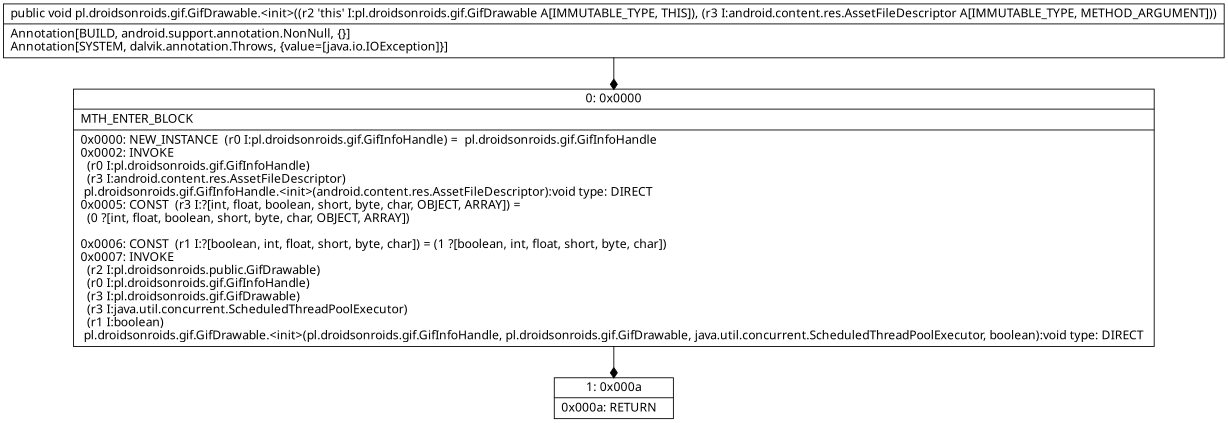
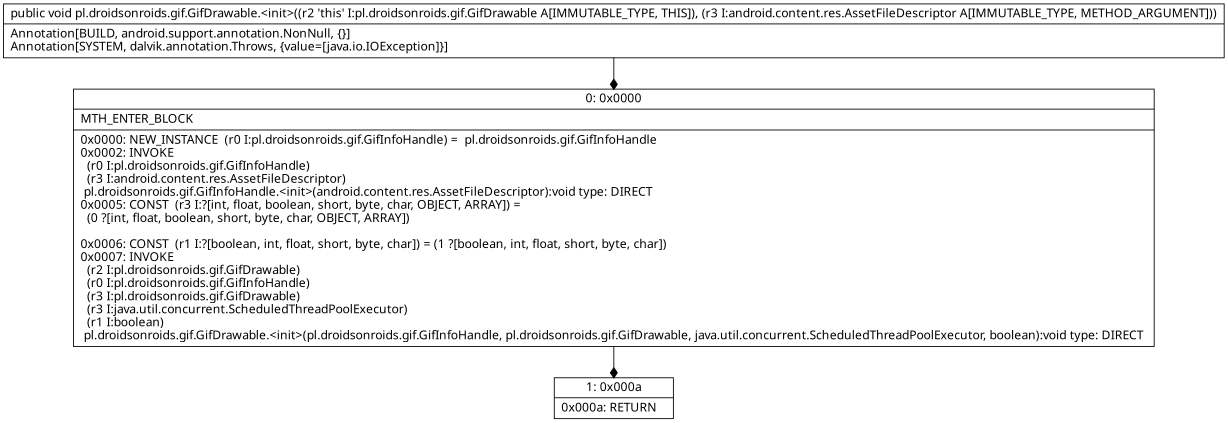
  digraph {
    fontname="Noto Sans"
    node [shape=record fontname="Noto Sans"]
    edge [arrowhead=diamond fontname="Noto Sans"]
-   n1 [label="{0\:\ 0x0000|MTH_ENTER_BLOCK\l|0x0000: NEW_INSTANCE  (r0 I:pl.droidsonroids.gif.GifInfoHandle) =  pl.droidsonroids.gif.GifInfoHandle \l0x0002: INVOKE  \l  (r0 I:pl.droidsonroids.gif.GifInfoHandle)\l  (r3 I:android.content.res.AssetFileDescriptor)\l pl.droidsonroids.gif.GifInfoHandle.\<init\>(android.content.res.AssetFileDescriptor):void type: DIRECT \l0x0005: CONST  (r3 I:?[int, float, boolean, short, byte, char, OBJECT, ARRAY]) = \l  (0 ?[int, float, boolean, short, byte, char, OBJECT, ARRAY])\l \l0x0006: CONST  (r1 I:?[boolean, int, float, short, byte, char]) = (1 ?[boolean, int, float, short, byte, char]) \l0x0007: INVOKE  \l  (r2 I:pl.droidsonroids.public.GifDrawable)\l  (r0 I:pl.droidsonroids.gif.GifInfoHandle)\l  (r3 I:pl.droidsonroids.gif.GifDrawable)\l  (r3 I:java.util.concurrent.ScheduledThreadPoolExecutor)\l  (r1 I:boolean)\l pl.droidsonroids.gif.GifDrawable.\<init\>(pl.droidsonroids.gif.GifInfoHandle, pl.droidsonroids.gif.GifDrawable, java.util.concurrent.ScheduledThreadPoolExecutor, boolean):void type: DIRECT \l}"]
+   n1 [label="{0\:\ 0x0000|MTH_ENTER_BLOCK\l|0x0000: NEW_INSTANCE  (r0 I:pl.droidsonroids.gif.GifInfoHandle) =  pl.droidsonroids.gif.GifInfoHandle \l0x0002: INVOKE  \l  (r0 I:pl.droidsonroids.gif.GifInfoHandle)\l  (r3 I:android.content.res.AssetFileDescriptor)\l pl.droidsonroids.gif.GifInfoHandle.\<init\>(android.content.res.AssetFileDescriptor):void type: DIRECT \l0x0005: CONST  (r3 I:?[int, float, boolean, short, byte, char, OBJECT, ARRAY]) = \l  (0 ?[int, float, boolean, short, byte, char, OBJECT, ARRAY])\l \l0x0006: CONST  (r1 I:?[boolean, int, float, short, byte, char]) = (1 ?[boolean, int, float, short, byte, char]) \l0x0007: INVOKE  \l  (r2 I:pl.droidsonroids.gif.GifDrawable)\l  (r0 I:pl.droidsonroids.gif.GifInfoHandle)\l  (r3 I:pl.droidsonroids.gif.GifDrawable)\l  (r3 I:java.util.concurrent.ScheduledThreadPoolExecutor)\l  (r1 I:boolean)\l pl.droidsonroids.gif.GifDrawable.\<init\>(pl.droidsonroids.gif.GifInfoHandle, pl.droidsonroids.gif.GifDrawable, java.util.concurrent.ScheduledThreadPoolExecutor, boolean):void type: DIRECT \l}"]
    n2 [label="{1\:\ 0x000a|0x000a: RETURN   \l}"]
    n3 [label="{public void pl.droidsonroids.gif.GifDrawable.\<init\>((r2 'this' I:pl.droidsonroids.gif.GifDrawable A[IMMUTABLE_TYPE, THIS]), (r3 I:android.content.res.AssetFileDescriptor A[IMMUTABLE_TYPE, METHOD_ARGUMENT]))  | Annotation[BUILD, android.support.annotation.NonNull, \{\}]\lAnnotation[SYSTEM, dalvik.annotation.Throws, \{value=[java.io.IOException]\}]\l}"]
    n1 -> n2
    n3 -> n1
  }
